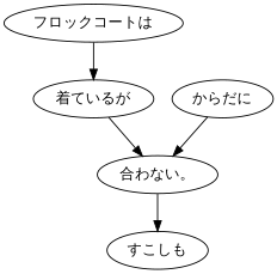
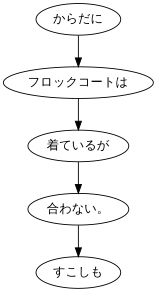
  digraph {
    fontname="IBM Plex Sans"
    node [fontname="IBM Plex Sans"]
    edge [fontname="IBM Plex Sans"]
    n1 [label="フロックコートは"]
    n2 [label="着ているが"]
    n3 [label="合わない。"]
    n4 [label="すこしも"]
    n5 [label="からだに"]
    n1 -> n2
    n2 -> n3
    n3 -> n4
-   n5 -> n3
+   n5 -> n1
  }
